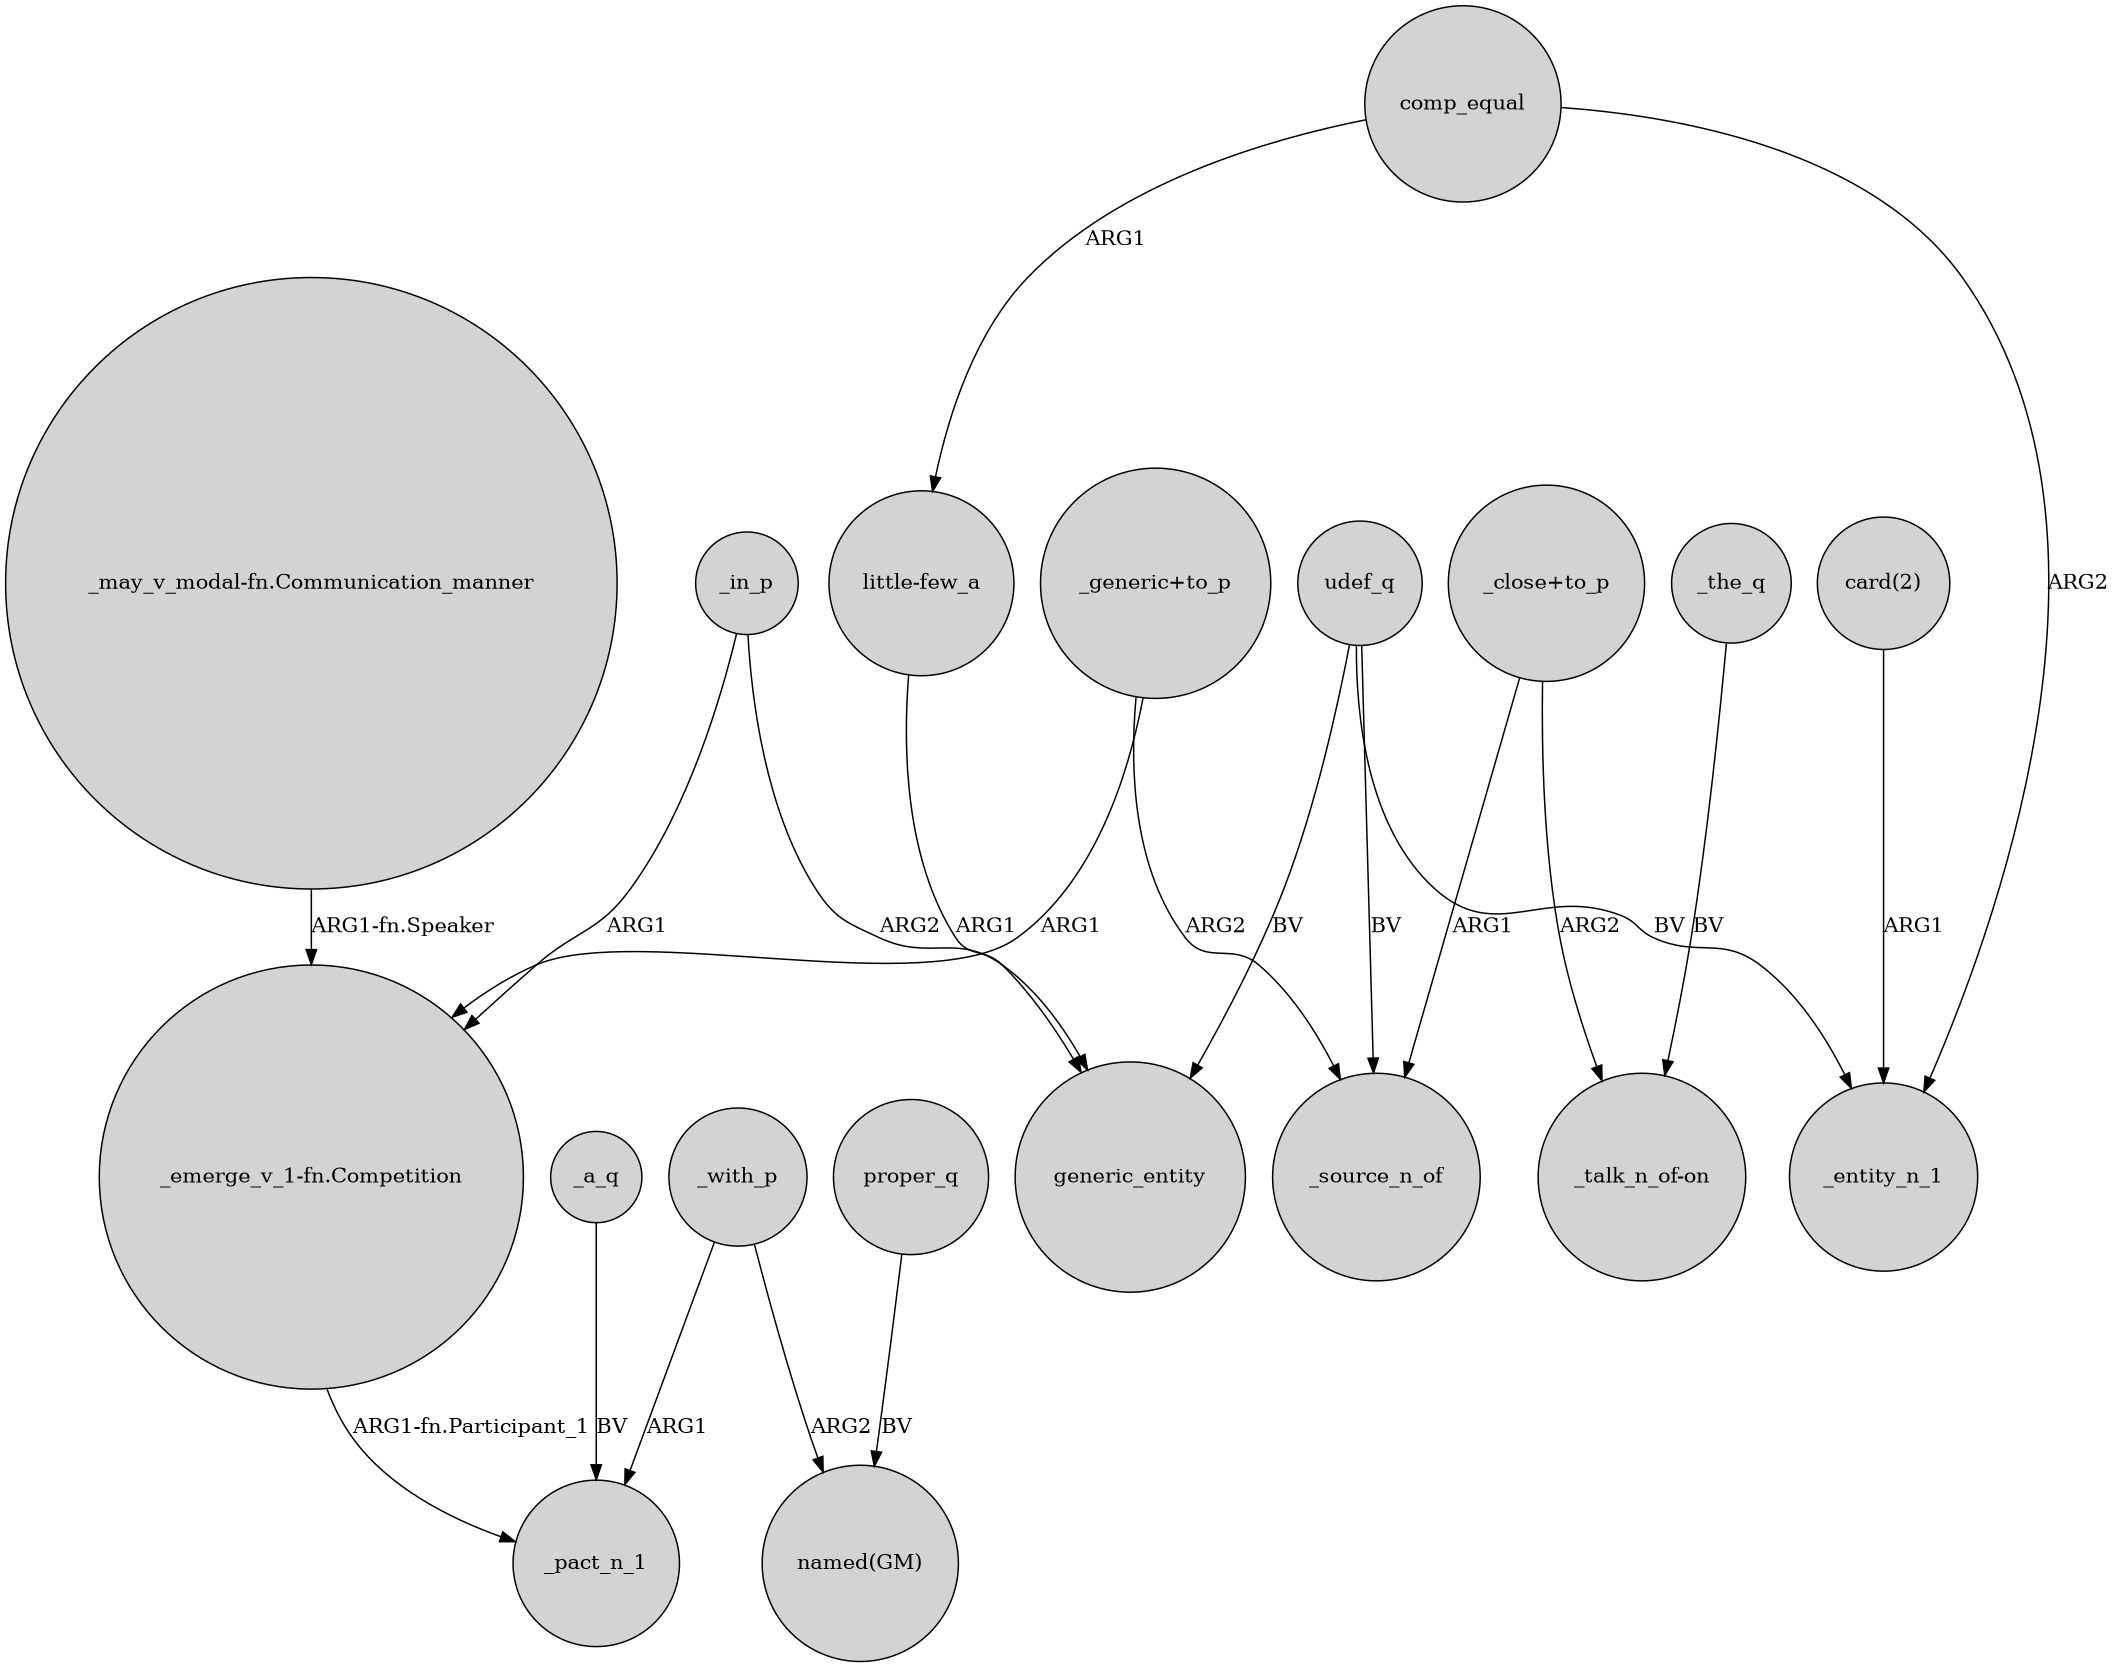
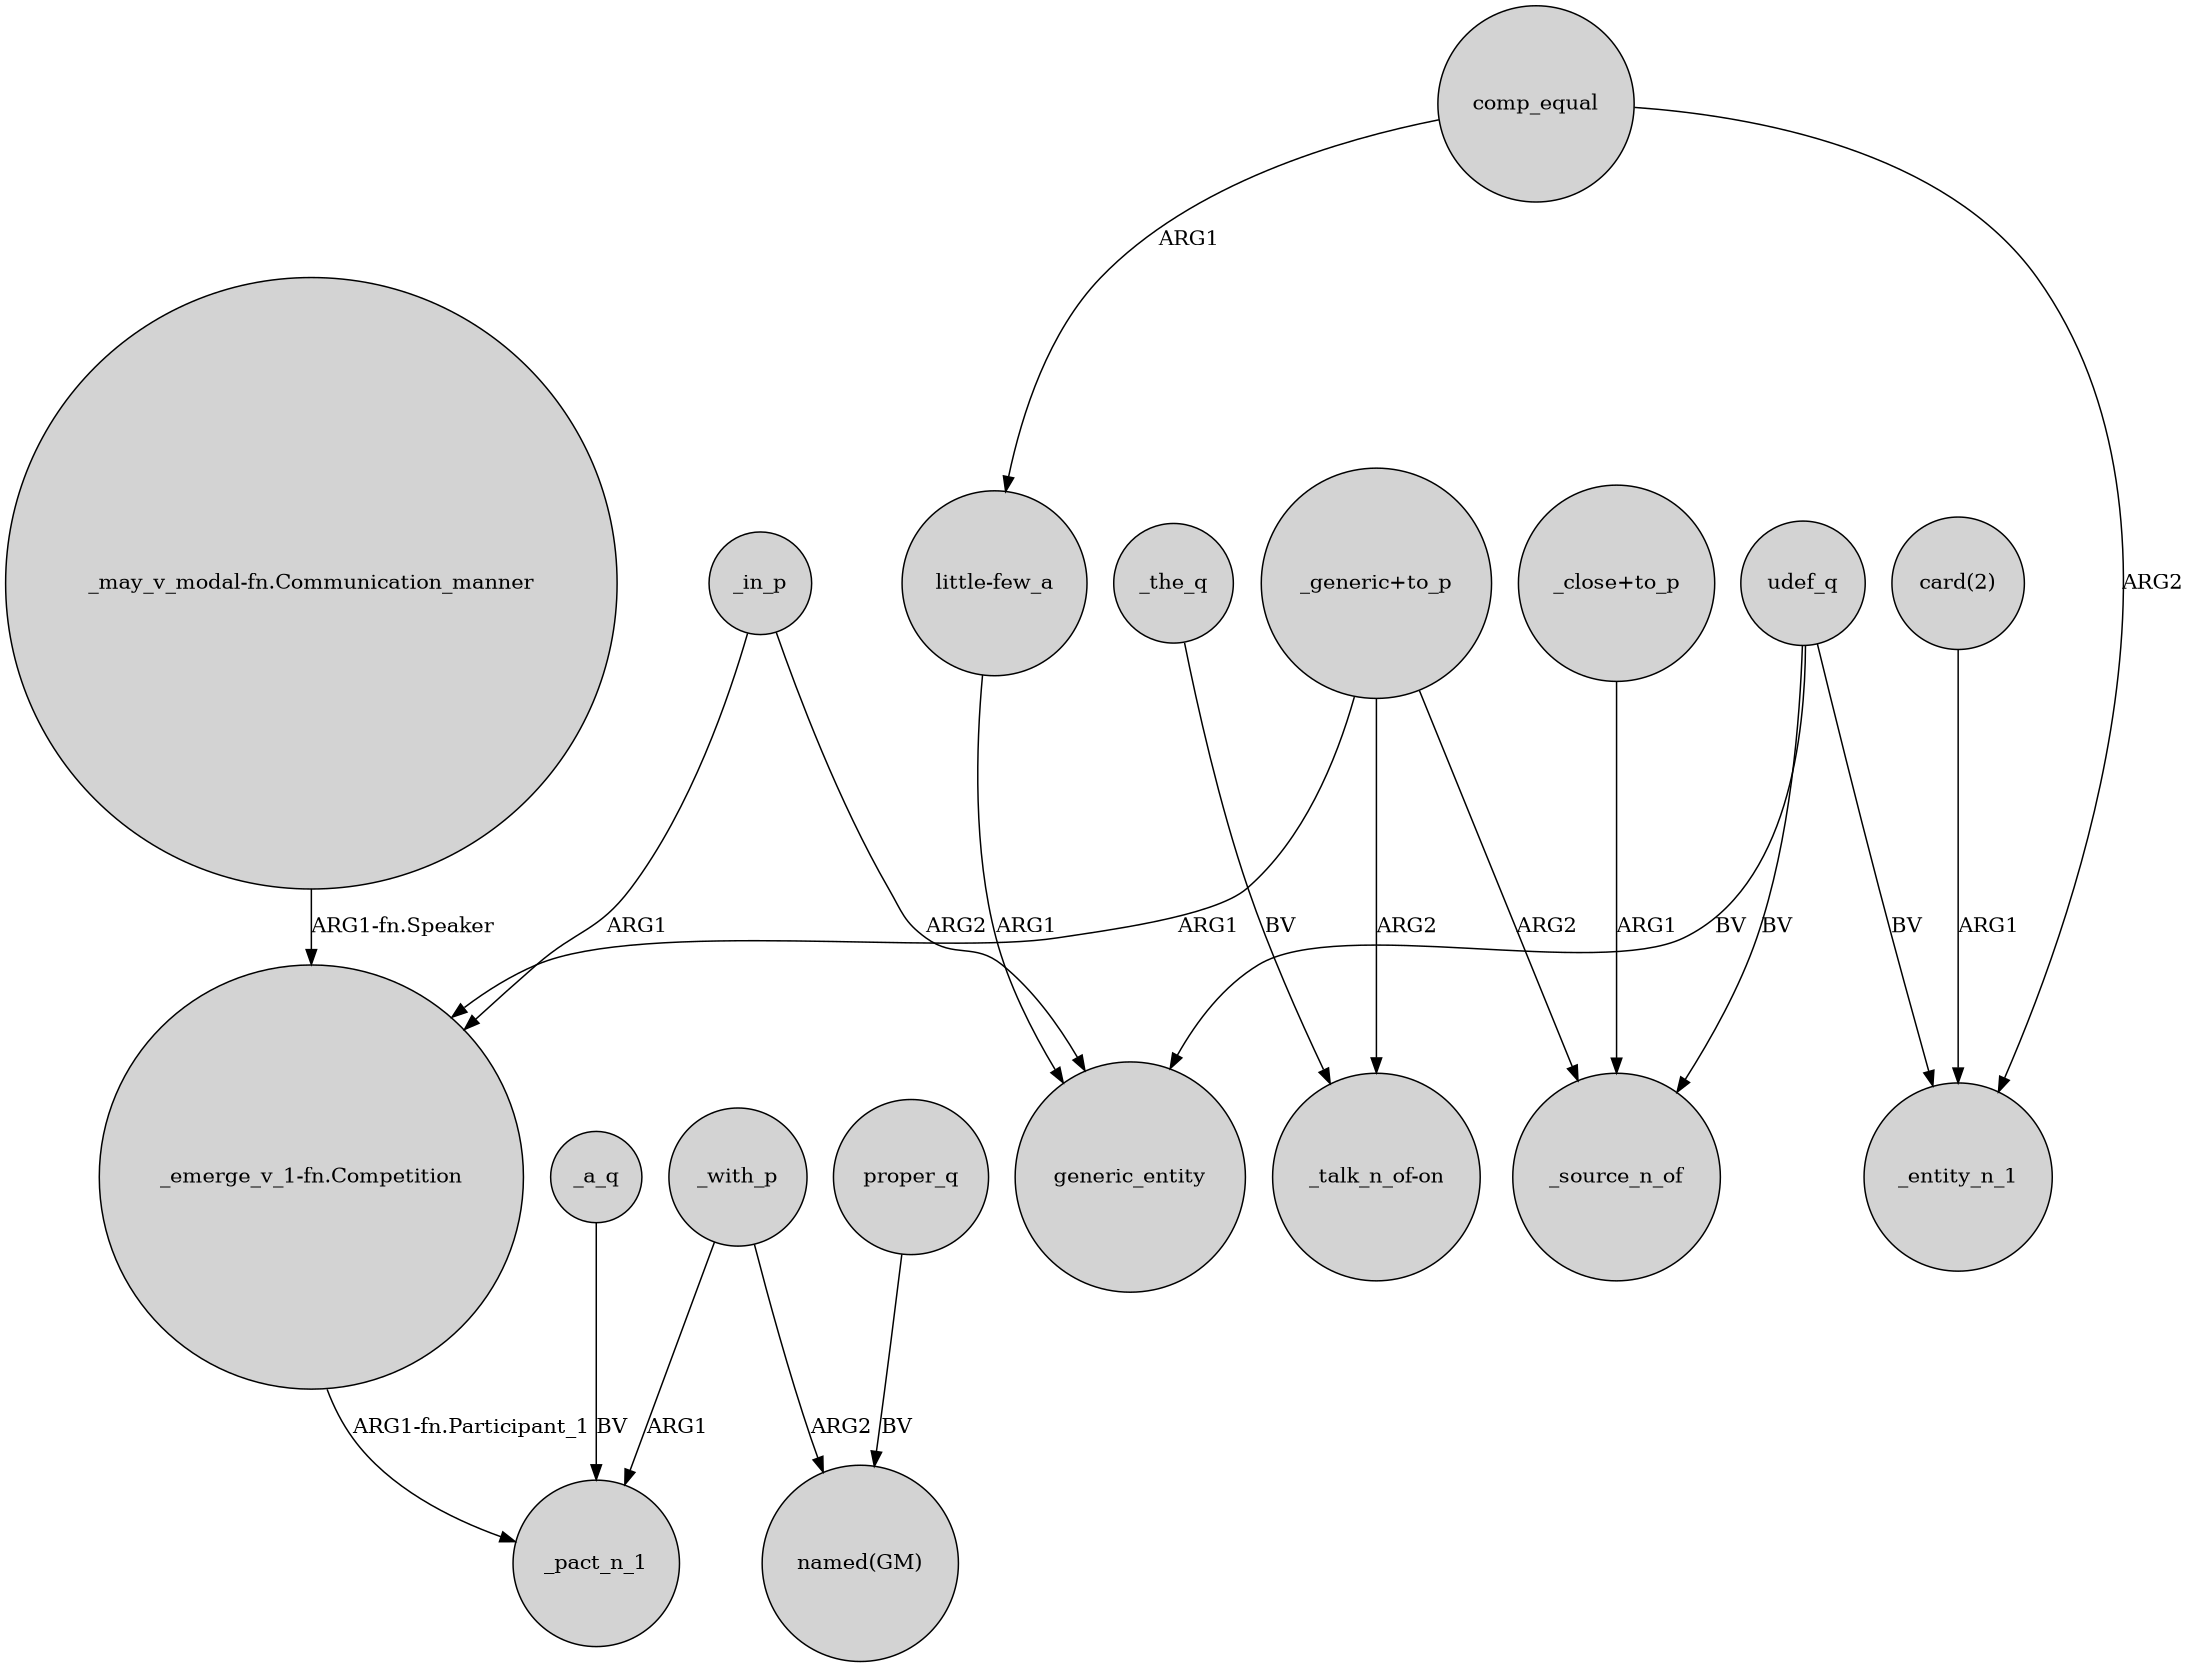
  digraph {
    node [shape=circle style=filled]
    n1 [label="_generic+to_p"]
    "_emerge_v_1-fn.Competition"
    _source_n_of
    _pact_n_1
    udef_q
    generic_entity
    n7 [label=_entity_n_1]
    _with_p
    "named(GM)"
    proper_q
    "little-few_a"
    comp_equal
    _in_p
    "_close+to_p"
    "_talk_n_of-on"
    _a_q
    _the_q
    "_may_v_modal-fn.Communication_manner"
    "card(2)"
    n1 -> "_emerge_v_1-fn.Competition" [label=ARG1]
    n1 -> _source_n_of [label=ARG2]
    "_emerge_v_1-fn.Competition" -> _pact_n_1 [label="ARG1-fn.Participant_1"]
    udef_q -> _source_n_of [label=BV]
    udef_q -> generic_entity [label=BV]
    udef_q -> n7 [label=BV]
    _with_p -> _pact_n_1 [label=ARG1]
    _with_p -> "named(GM)" [label=ARG2]
    proper_q -> "named(GM)" [label=BV]
    "little-few_a" -> generic_entity [label=ARG1]
    comp_equal -> n7 [label=ARG2]
    comp_equal -> "little-few_a" [label=ARG1]
    _in_p -> "_emerge_v_1-fn.Competition" [label=ARG1]
    _in_p -> generic_entity [label=ARG2]
    "_close+to_p" -> _source_n_of [label=ARG1]
-   "_close+to_p" -> "_talk_n_of-on" [label=ARG2]
+   n1 -> "_talk_n_of-on" [label=ARG2]
    _a_q -> _pact_n_1 [label=BV]
    _the_q -> "_talk_n_of-on" [label=BV]
    "_may_v_modal-fn.Communication_manner" -> "_emerge_v_1-fn.Competition" [label="ARG1-fn.Speaker"]
    "card(2)" -> n7 [label=ARG1]
  }
